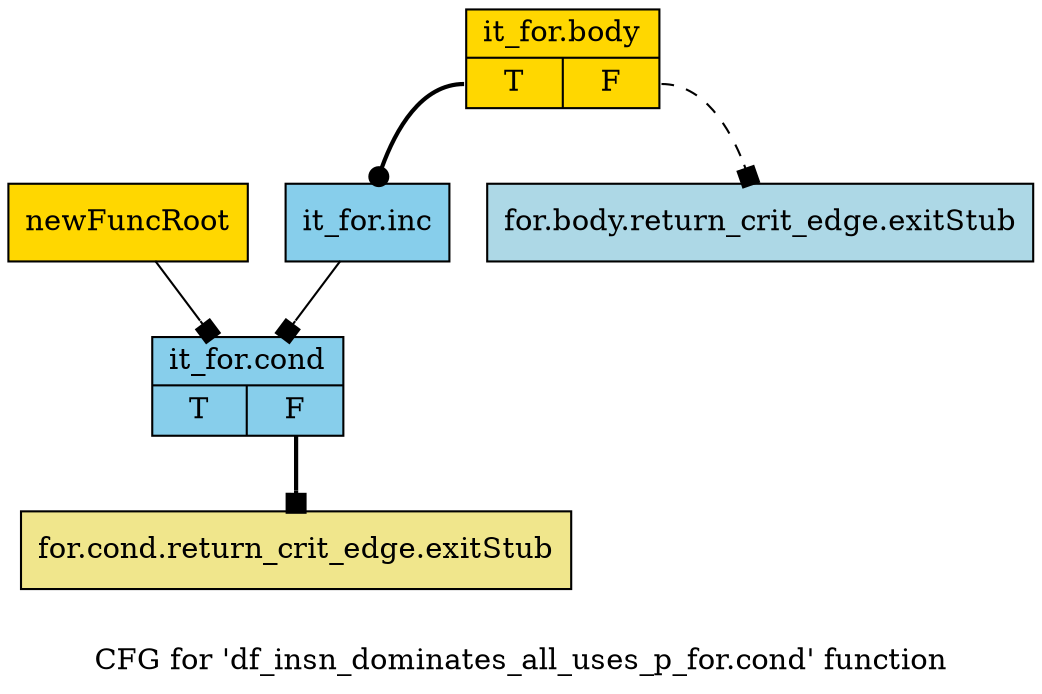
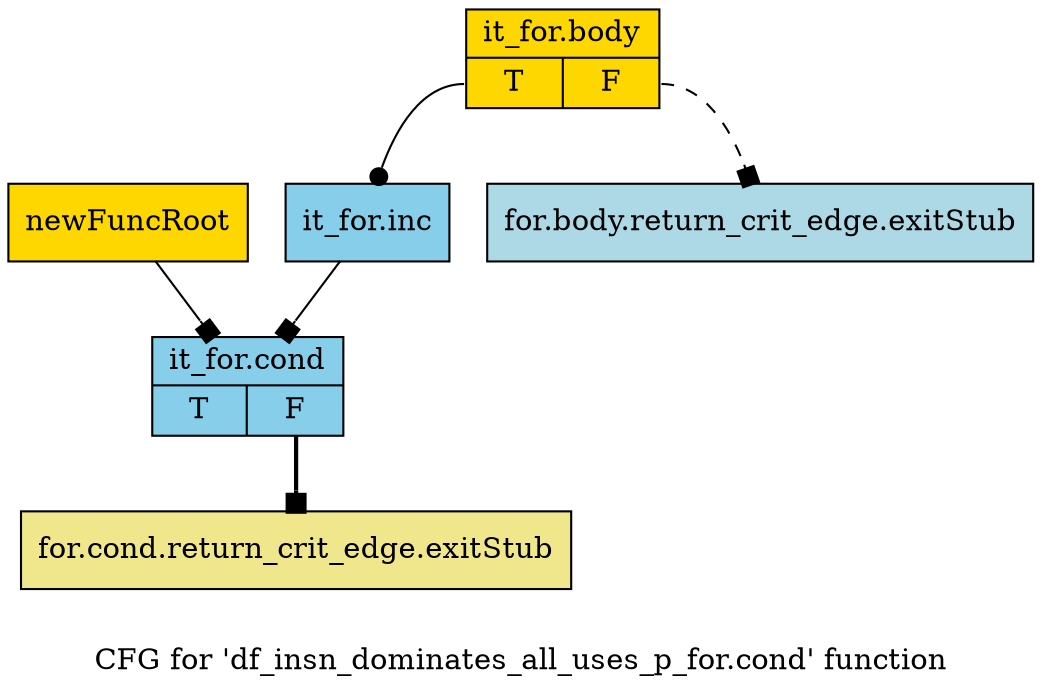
  digraph {
    label="CFG for 'df_insn_dominates_all_uses_p_for.cond' function"
    node [fillcolor=gold shape=record style=filled]
    edge [arrowhead=box style=solid]
    n1 [label="{newFuncRoot}"]
    n2 [fillcolor=skyblue label="{it_for.cond|{<s0>T|<s1>F}}"]
    n3 [fillcolor=khaki label="{for.cond.return_crit_edge.exitStub}"]
    n4 [label="{it_for.body|{<s0>T|<s1>F}}"]
    n5 [fillcolor=lightblue label="{for.body.return_crit_edge.exitStub}"]
    n6 [fillcolor=skyblue label="{it_for.inc}"]
    n1 -> n2
    n2 -> n3 [style=bold tailport=s1]
    n4 -> n5 [style=dashed tailport=s1]
-   n4 -> n6 [arrowhead=dot style=bold tailport=s0]
+   n4 -> n6 [arrowhead=dot tailport=s0]
    n6 -> n2
  }
